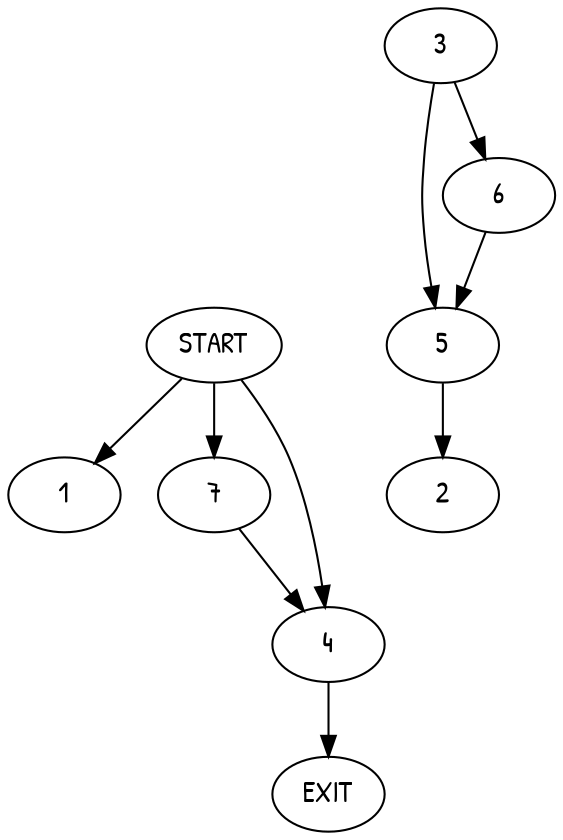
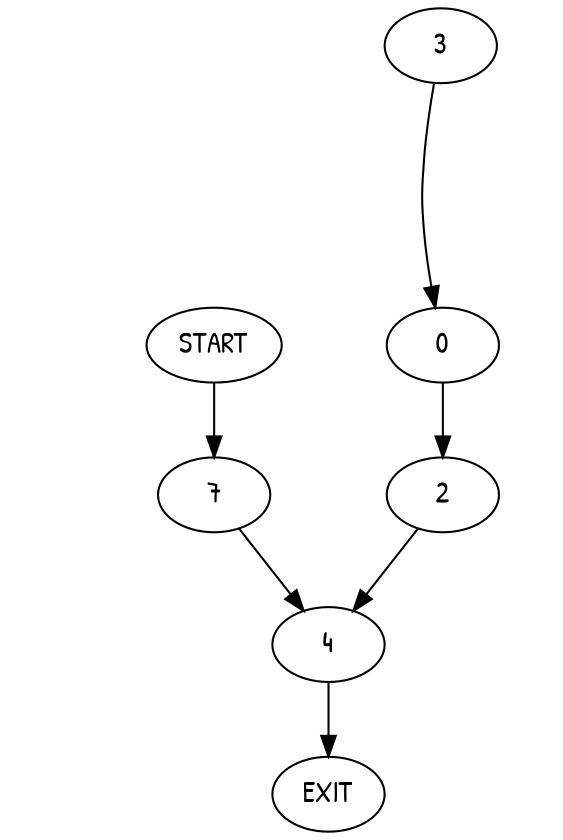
  digraph {
    fontname="Patrick Hand"
    node [fontname="Patrick Hand"]
    edge [fontname="Patrick Hand"]
    n1 [label=START]
-   1
    7
    4
    n5 [label=EXIT]
    2
    3
-   5
-   6
-   n1 -> 1
+   5 [label=0]
    n1 -> 7
    7 -> 4
    4 -> n5
-   n1 -> 4
+   2 -> 4
    3 -> 5
-   3 -> 6
    5 -> 2
-   6 -> 5
  }
